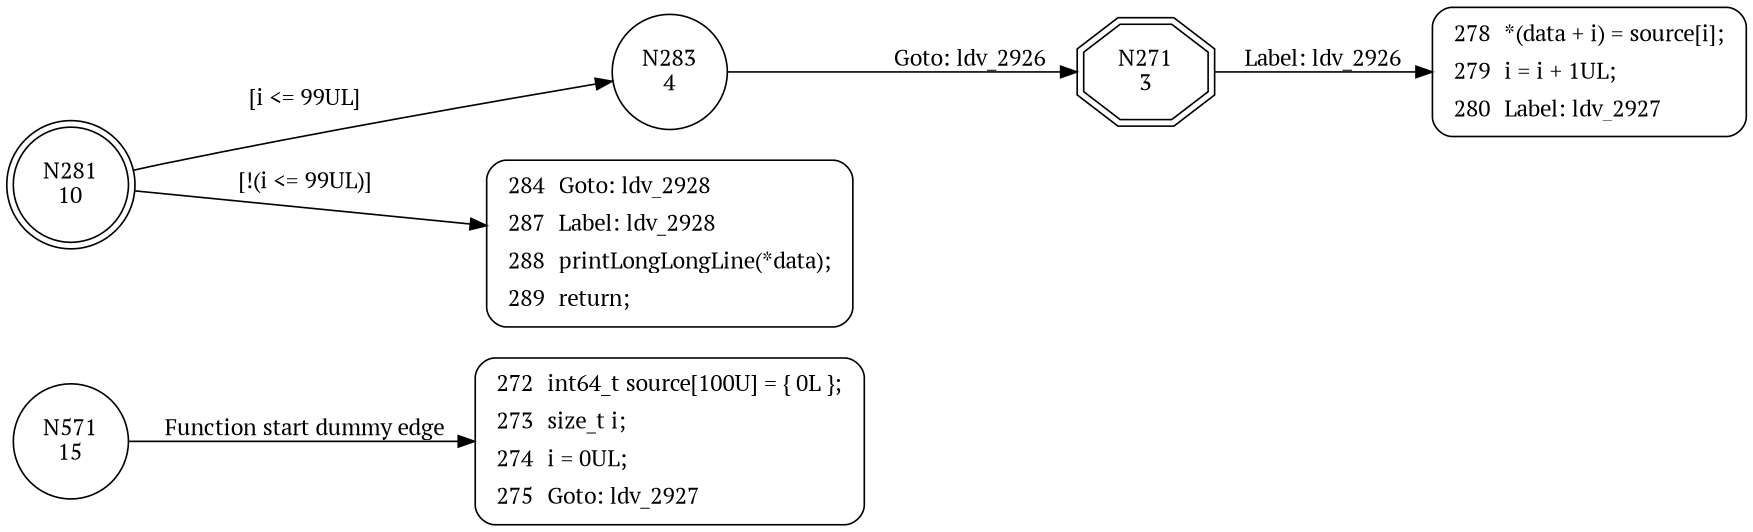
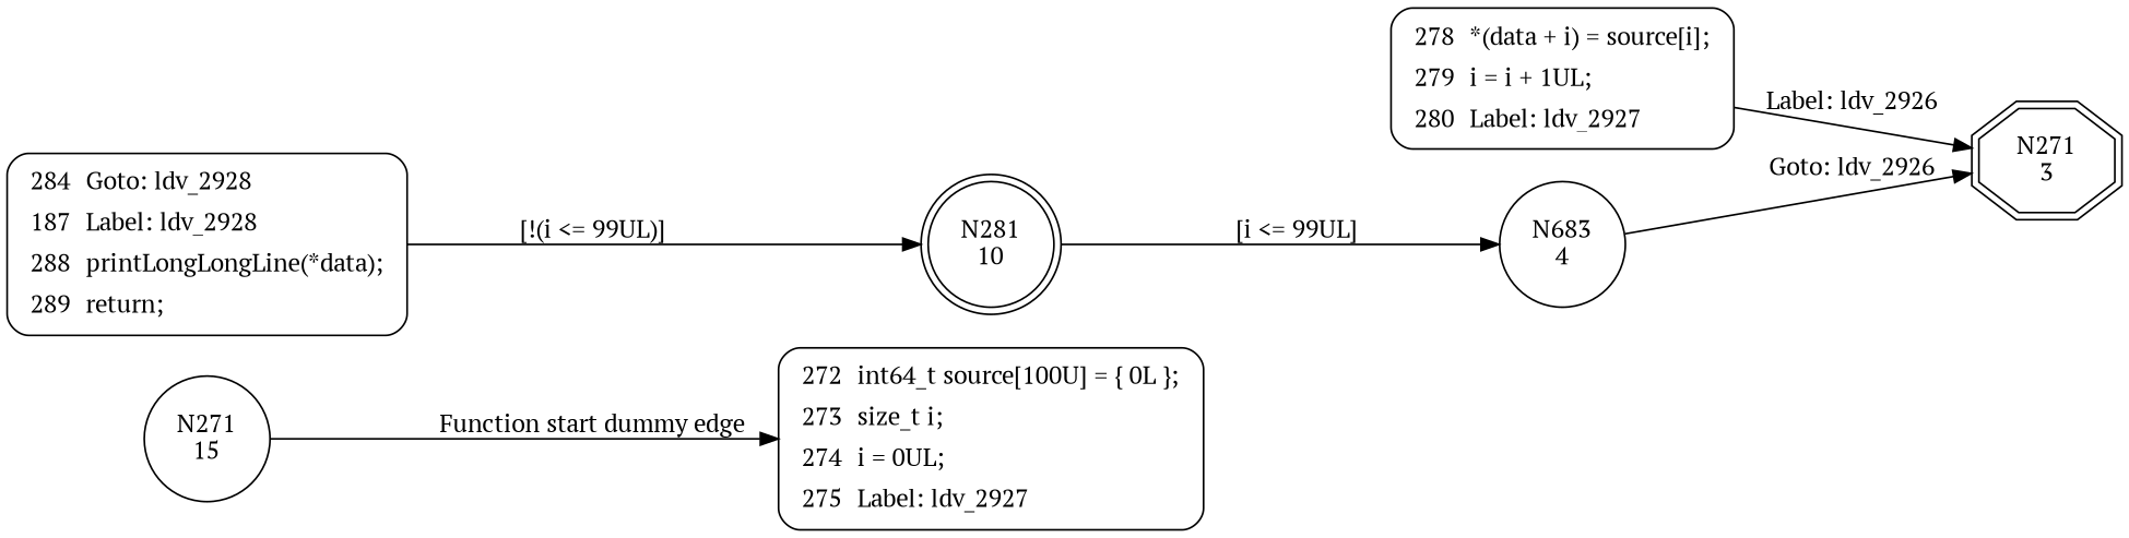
  digraph {
    fontname="PT Serif"
    rankdir=LR
    node [fontname="PT Serif" shape=Mrecord]
    edge [fontname="PT Serif"]
-   n1 [label="N571\n15" shape=circle]
-   n2 [fillcolor=white label=<<table border="0" cellborder="0" cellpadding="3" bgcolor="white"><tr><td align="right">272</td><td align="left">int64_t source[100U] = &#123; 0L &#125;;</td></tr><tr><td align="right">273</td><td align="left">size_t i;</td></tr><tr><td align="right">274</td><td align="left">i = 0UL;</td></tr><tr><td align="right">275</td><td align="left">Goto: ldv_2927</td></tr></table>> penwidth=1 style="filled,bold"]
+   n1 [label="N271\n15" shape=circle]
+   n2 [fillcolor=white label=<<table border="0" cellborder="0" cellpadding="3" bgcolor="white"><tr><td align="right">272</td><td align="left">int64_t source[100U] = &#123; 0L &#125;;</td></tr><tr><td align="right">273</td><td align="left">size_t i;</td></tr><tr><td align="right">274</td><td align="left">i = 0UL;</td></tr><tr><td align="right">275</td><td align="left">Label: ldv_2927</td></tr></table>> penwidth=1 style="filled,bold"]
    n3 [label="N281\n10" shape=doublecircle]
-   n4 [label="N283\n4" shape=circle]
-   n5 [fillcolor=white label=<<table border="0" cellborder="0" cellpadding="3" bgcolor="white"><tr><td align="right">284</td><td align="left">Goto: ldv_2928</td></tr><tr><td align="right">287</td><td align="left">Label: ldv_2928</td></tr><tr><td align="right">288</td><td align="left">printLongLongLine(*data);</td></tr><tr><td align="right">289</td><td align="left">return;</td></tr></table>> penwidth=1 style="filled,bold"]
+   n4 [label="N683\n4" shape=circle]
+   n5 [fillcolor=white label=<<table border="0" cellborder="0" cellpadding="3" bgcolor="white"><tr><td align="right">284</td><td align="left">Goto: ldv_2928</td></tr><tr><td align="right">187</td><td align="left">Label: ldv_2928</td></tr><tr><td align="right">288</td><td align="left">printLongLongLine(*data);</td></tr><tr><td align="right">289</td><td align="left">return;</td></tr></table>> penwidth=1 style="filled,bold"]
    n6 [label="N271\n3" shape=doubleoctagon]
    n7 [fillcolor=white label=<<table border="0" cellborder="0" cellpadding="3" bgcolor="white"><tr><td align="right">278</td><td align="left">*(data + i) = source[i];</td></tr><tr><td align="right">279</td><td align="left">i = i + 1UL;</td></tr><tr><td align="right">280</td><td align="left">Label: ldv_2927</td></tr></table>> penwidth=1 style="filled,bold"]
    n1 -> n2 [label="Function start dummy edge"]
    n3 -> n4 [label="[i <= 99UL]"]
-   n3 -> n5 [label="[!(i <= 99UL)]"]
+   n5 -> n3 [label="[!(i <= 99UL)]"]
    n4 -> n6 [label="Goto: ldv_2926"]
-   n6 -> n7 [label="Label: ldv_2926"]
+   n7 -> n6 [label="Label: ldv_2926"]
  }
